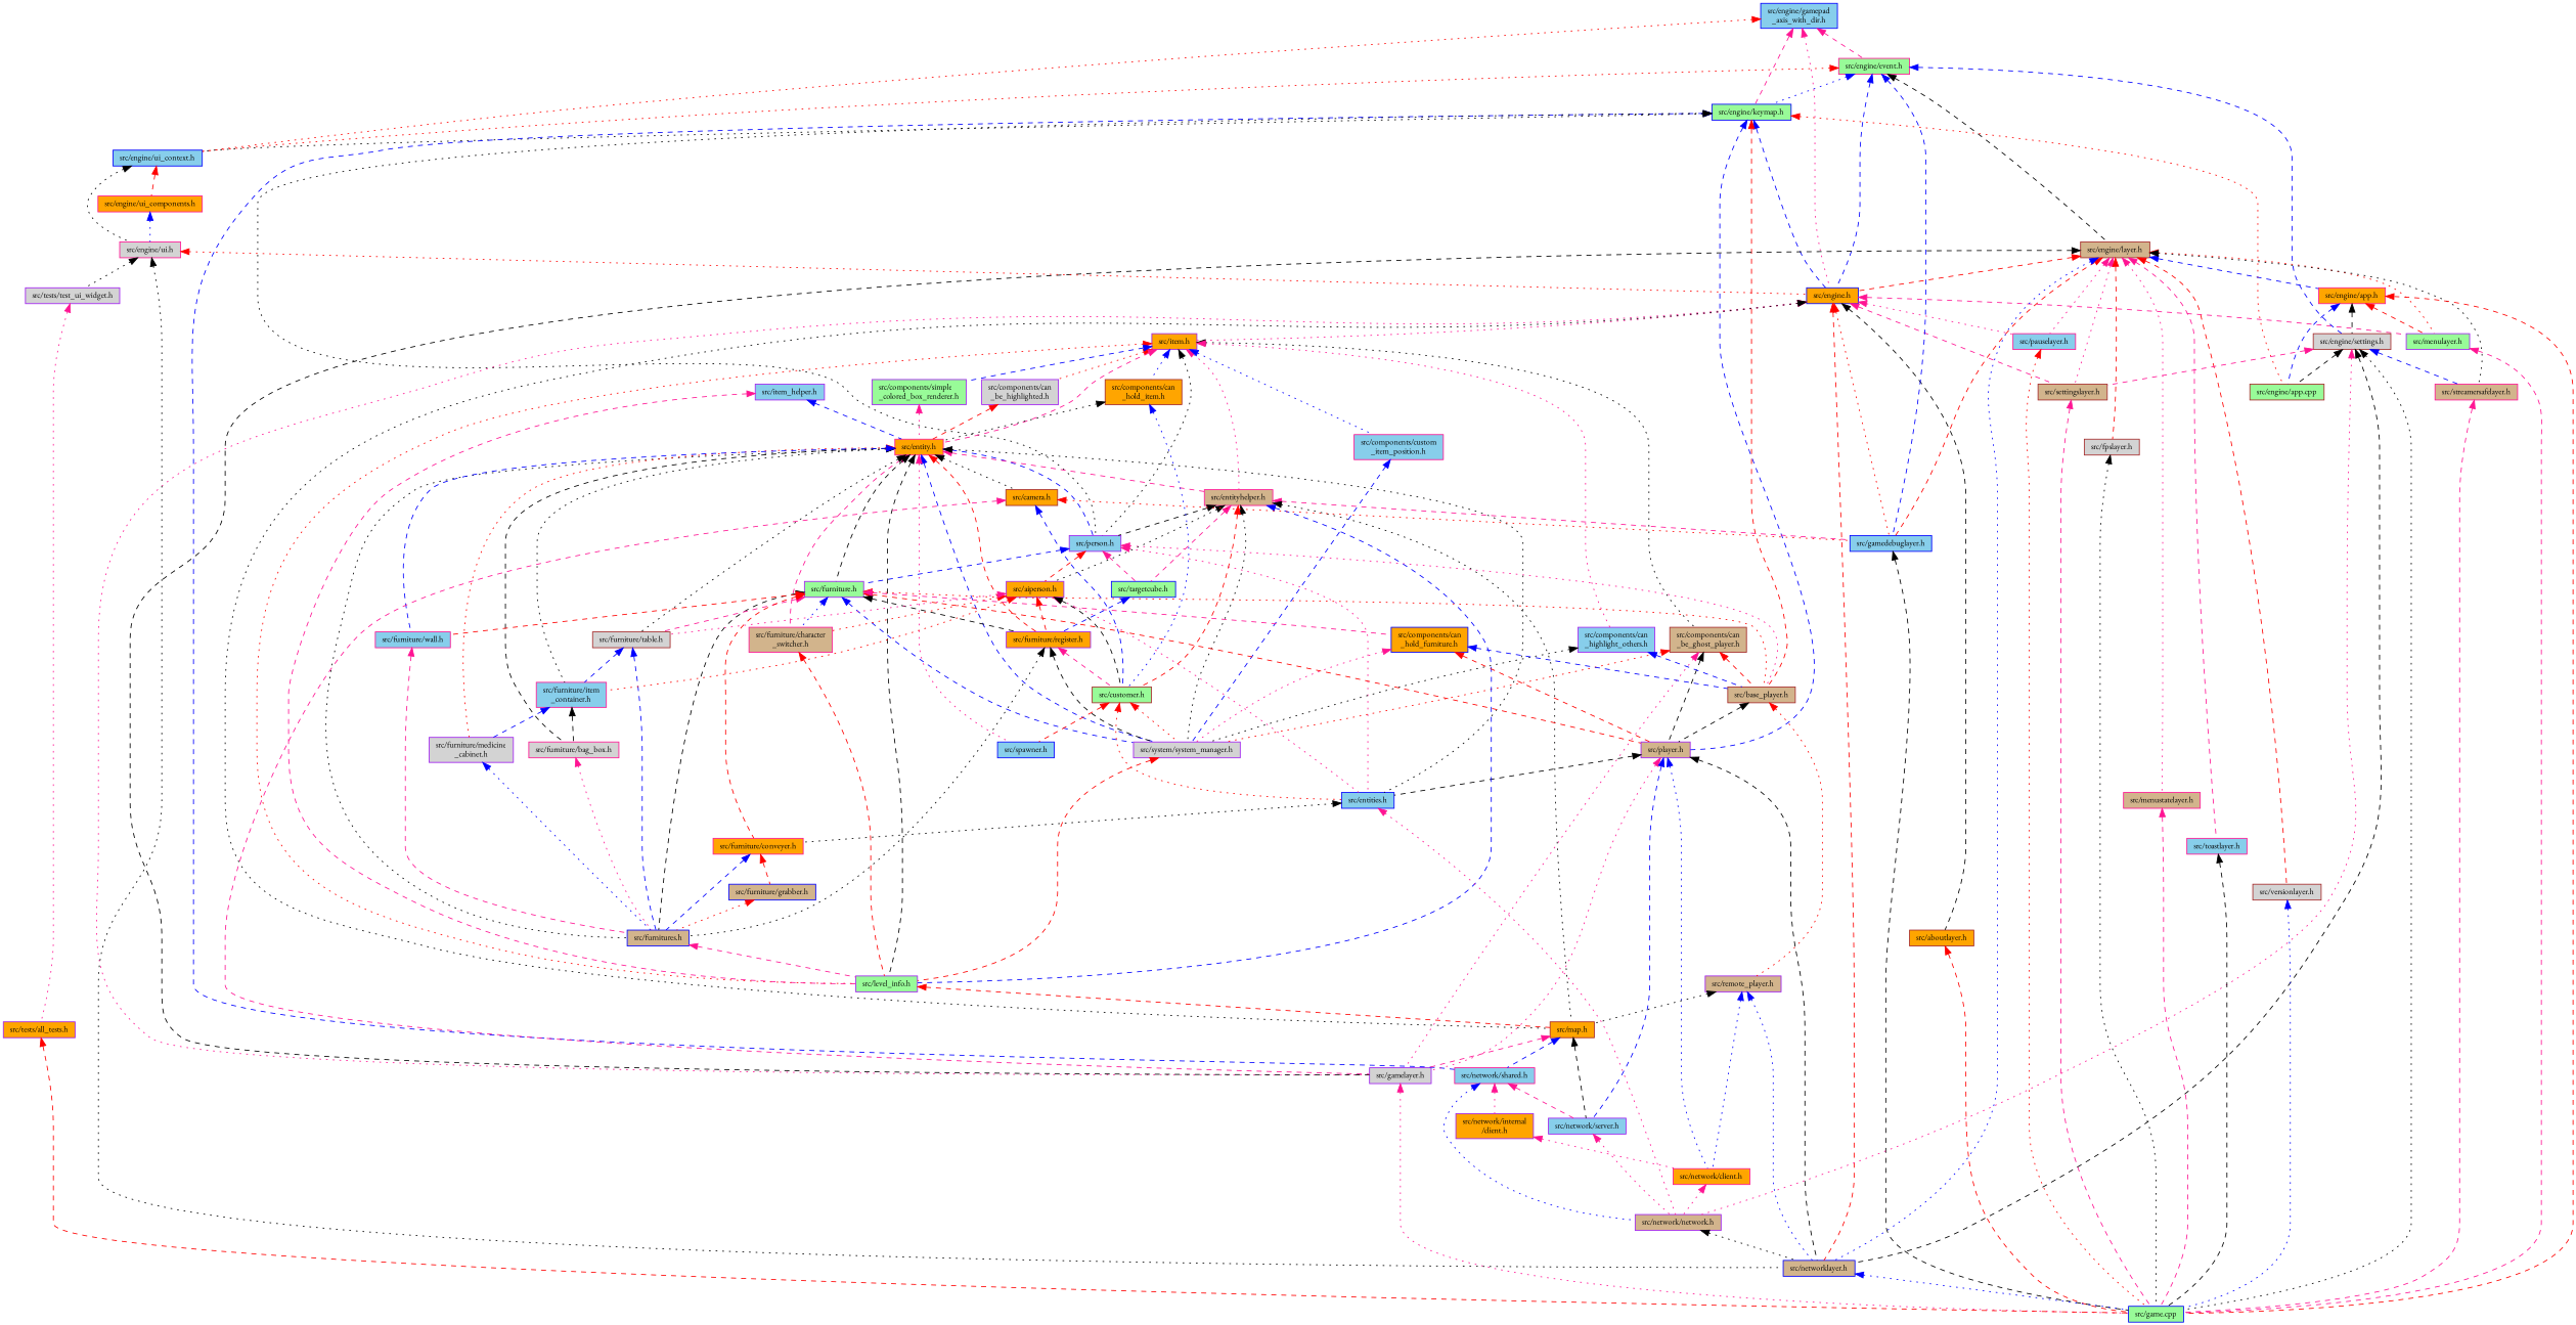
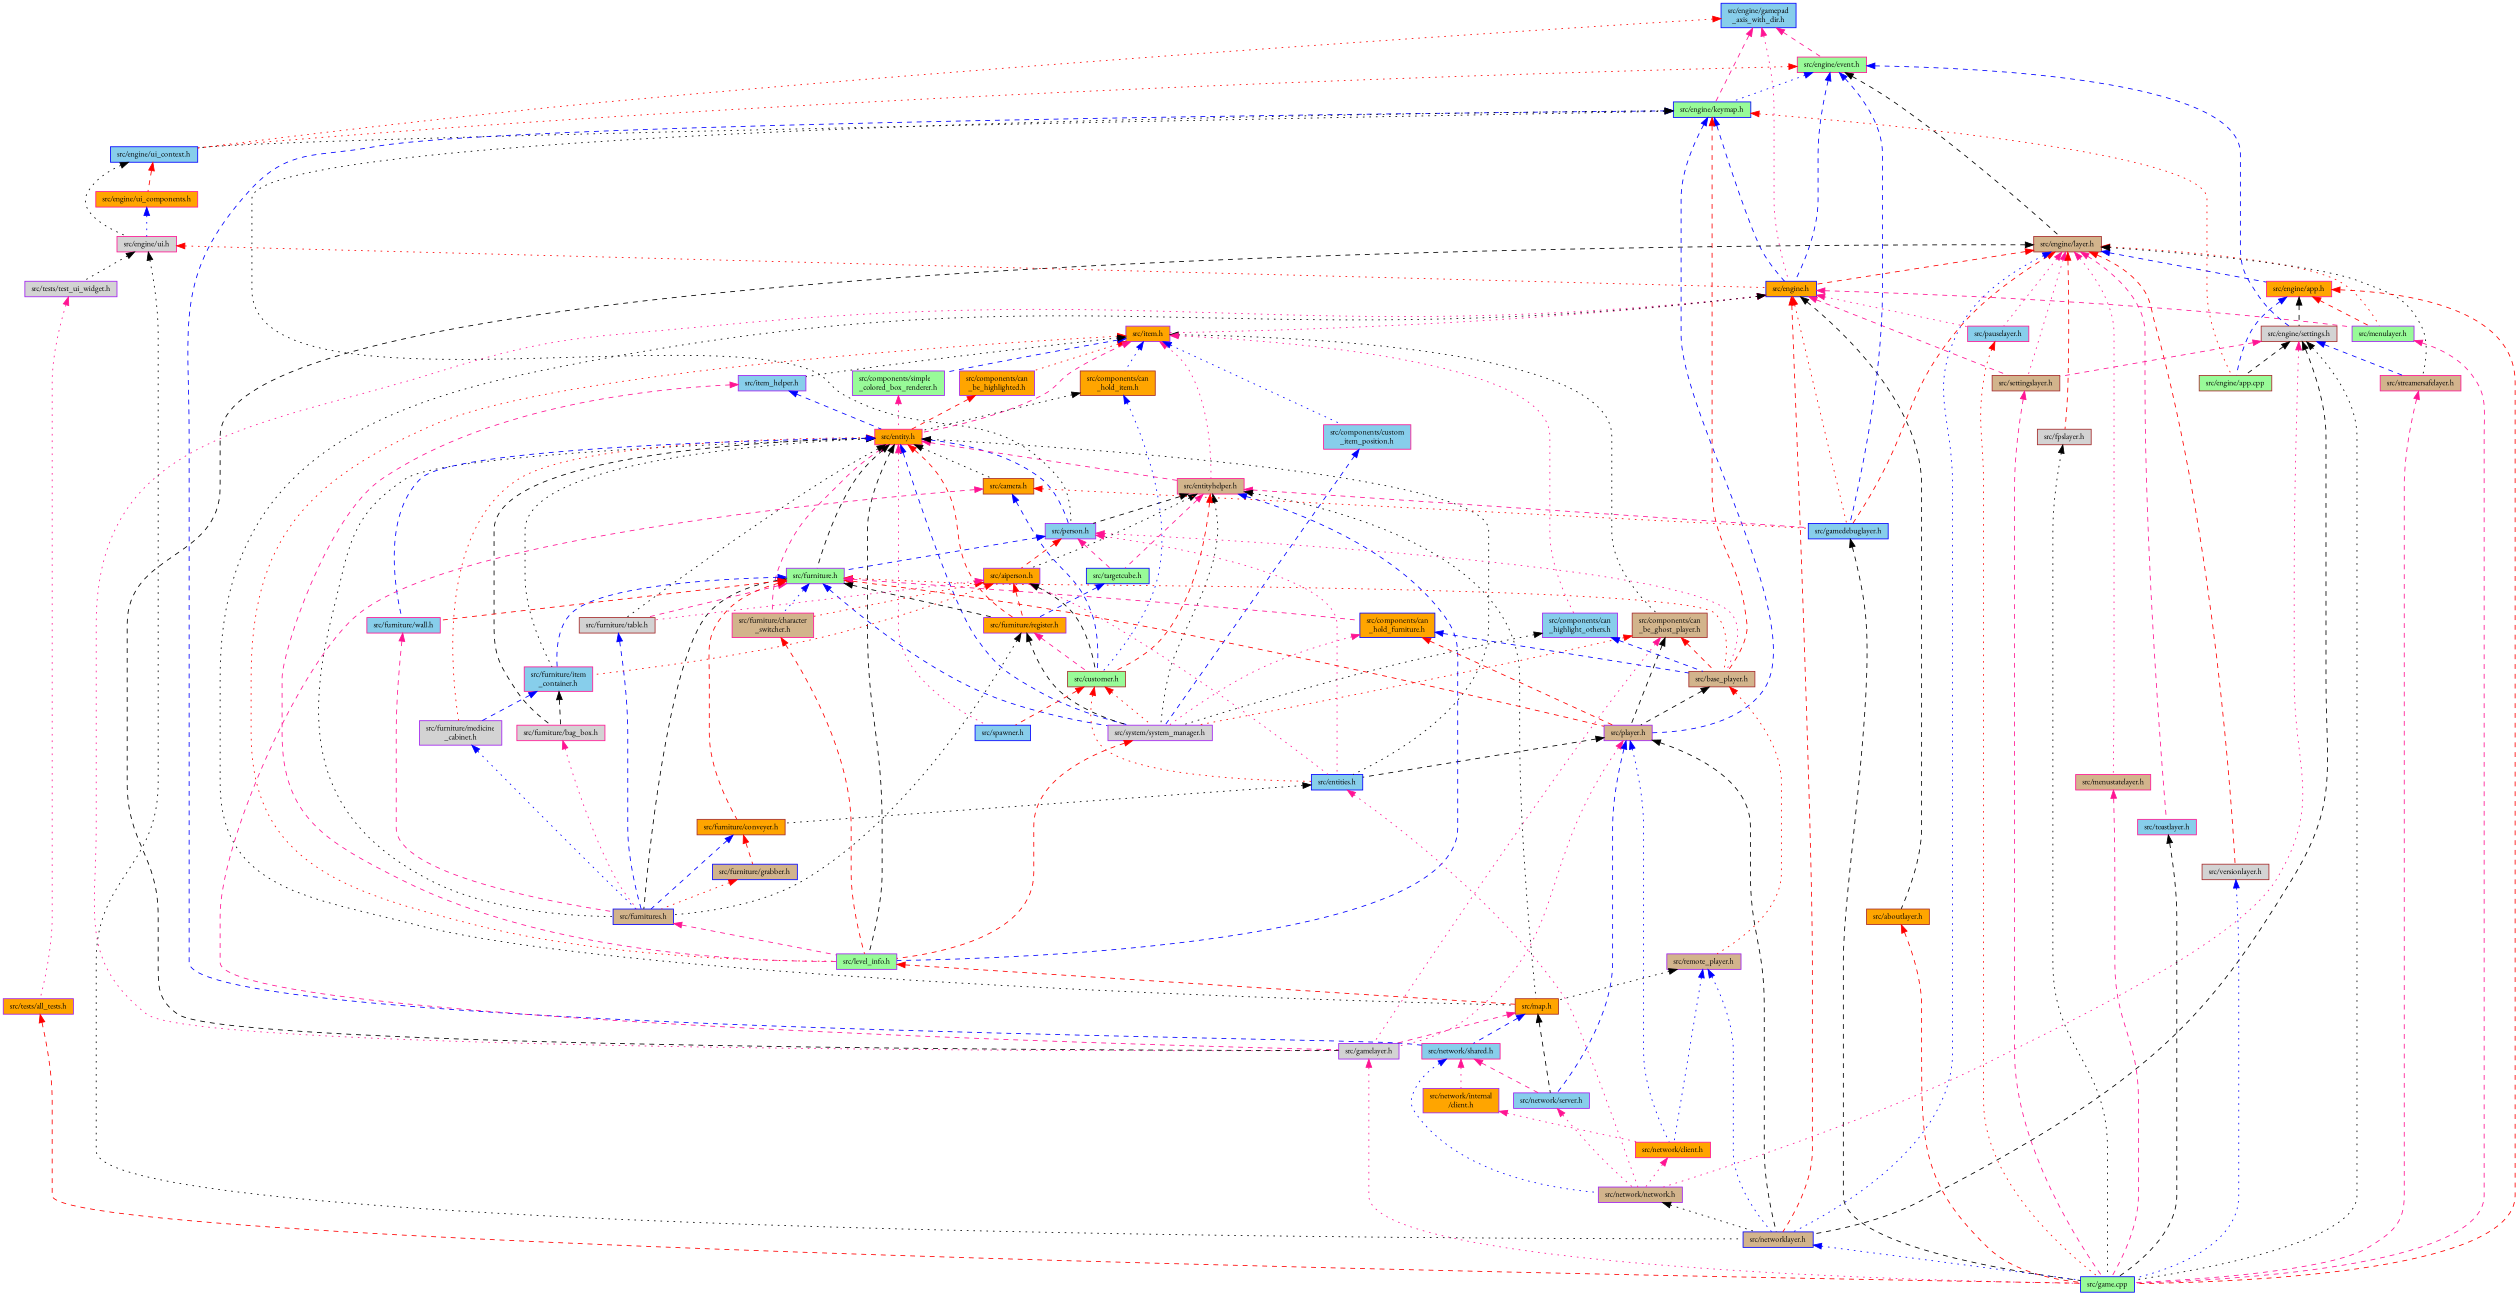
  digraph {
    fontname="EB Garamond"
    node [color=purple fillcolor=orange fontname="EB Garamond" fontsize=10 shape=box style=filled]
    edge [color=deeppink dir=back fontname="EB Garamond" fontsize=10 labelfontname=Helvetica labelfontsize=10 style=dashed]
    n1 [color=blue fillcolor=skyblue fontcolor=black height=0.2 label="src/engine/gamepad\l_axis_with_dir.h" width=0.4]
    n2 [color=blue height=0.2 label="src/engine.h" width=0.4]
    n3 [color=deeppink fillcolor=palegreen height=0.2 label="src/engine/event.h" width=0.4]
    n4 [color=blue fillcolor=palegreen height=0.2 label="src/engine/keymap.h" width=0.4]
    n5 [color=blue fillcolor=skyblue height=0.2 label="src/engine/ui_context.h" width=0.4]
    n6 [color=brown height=0.2 label="src/aboutlayer.h" width=0.4]
    n7 [color=blue fillcolor=skyblue height=0.2 label="src/gamedebuglayer.h" width=0.4]
    n8 [fillcolor=lightgrey height=0.2 label="src/gamelayer.h" width=0.4]
    n9 [height=0.2 label="src/item.h" width=0.4]
    n10 [color=brown height=0.2 label="src/map.h" width=0.4]
    n11 [color=blue fillcolor=tan height=0.2 label="src/networklayer.h" width=0.4]
    n12 [fillcolor=palegreen height=0.2 label="src/menulayer.h" width=0.4]
    n13 [color=deeppink fillcolor=skyblue height=0.2 label="src/pauselayer.h" width=0.4]
    n14 [color=brown fillcolor=tan height=0.2 label="src/settingslayer.h" width=0.4]
    n15 [color=brown fillcolor=tan height=0.2 label="src/engine/layer.h" width=0.4]
    n16 [color=brown fillcolor=lightgrey height=0.2 label="src/engine/settings.h" width=0.4]
    n17 [color=brown fillcolor=tan height=0.2 label="src/base_player.h" width=0.4]
    n18 [fillcolor=tan height=0.2 label="src/player.h" width=0.4]
    n19 [color=deeppink fillcolor=skyblue height=0.2 label="src/network/shared.h" width=0.4]
    n20 [fillcolor=skyblue height=0.2 label="src/person.h" width=0.4]
    n21 [color=brown fillcolor=palegreen height=0.2 label="src/engine/app.cpp" width=0.4]
    n22 [color=deeppink fillcolor=lightgrey height=0.2 label="src/engine/ui.h" width=0.4]
    n23 [color=deeppink height=0.2 label="src/engine/ui_components.h" width=0.4]
    n24 [color=blue fillcolor=palegreen height=0.2 label="src/game.cpp" width=0.4]
    n25 [color=brown fillcolor=tan height=0.2 label="src/components/can\l_be_ghost_player.h" width=0.4]
    n26 [fillcolor=palegreen height=0.2 label="src/level_info.h" width=0.4]
-   n27 [fillcolor=lightgrey height=0.2 label="src/components/can\l_be_highlighted.h" width=0.4]
+   n27 [height=0.2 label="src/components/can\l_be_highlighted.h" width=0.4]
    n28 [color=deeppink height=0.2 label="src/entity.h" width=0.4]
    n29 [color=deeppink fillcolor=tan height=0.2 label="src/entityhelper.h" width=0.4]
    n30 [fillcolor=skyblue height=0.2 label="src/components/can\l_highlight_others.h" width=0.4]
    n31 [color=brown height=0.2 label="src/components/can\l_hold_item.h" width=0.4]
    n32 [color=deeppink fillcolor=skyblue height=0.2 label="src/components/custom\l_item_position.h" width=0.4]
    n33 [fillcolor=palegreen height=0.2 label="src/components/simple\l_colored_box_renderer.h" width=0.4]
    n34 [fillcolor=skyblue height=0.2 label="src/item_helper.h" width=0.4]
    n35 [fillcolor=skyblue height=0.2 label="src/network/server.h" width=0.4]
    n36 [fillcolor=lightgrey height=0.2 label="src/system/system_manager.h" width=0.4]
    n37 [color=blue fillcolor=skyblue height=0.2 label="src/entities.h" width=0.4]
    n38 [color=blue fillcolor=tan height=0.2 label="src/furnitures.h" width=0.4]
    n39 [color=brown height=0.2 label="src/camera.h" width=0.4]
    n40 [color=blue fillcolor=skyblue height=0.2 label="src/spawner.h" width=0.4]
    n41 [color=deeppink fillcolor=tan height=0.2 label="src/furniture/character\l_switcher.h" width=0.4]
    n42 [color=deeppink fillcolor=skyblue height=0.2 label="src/furniture/item\l_container.h" width=0.4]
    n43 [color=deeppink fillcolor=lightgrey height=0.2 label="src/furniture/bag_box.h" width=0.4]
    n44 [fillcolor=lightgrey height=0.2 label="src/furniture/medicine\l_cabinet.h" width=0.4]
    n45 [height=0.2 label="src/furniture/register.h" width=0.4]
    n46 [color=brown fillcolor=lightgrey height=0.2 label="src/furniture/table.h" width=0.4]
    n47 [fillcolor=palegreen height=0.2 label="src/furniture.h" width=0.4]
    n48 [color=deeppink fillcolor=skyblue height=0.2 label="src/furniture/wall.h" width=0.4]
    n49 [color=brown fillcolor=palegreen height=0.2 label="src/customer.h" width=0.4]
    n50 [height=0.2 label="src/aiperson.h" width=0.4]
    n51 [color=blue fillcolor=palegreen height=0.2 label="src/targetcube.h" width=0.4]
    n52 [fillcolor=tan height=0.2 label="src/remote_player.h" width=0.4]
    n53 [color=deeppink height=0.2 label="src/network/client.h" width=0.4]
-   n54 [color=deeppink height=0.2 label="src/furniture/conveyer.h" width=0.4]
+   n54 [color=brown height=0.2 label="src/furniture/conveyer.h" width=0.4]
    n55 [fillcolor=tan height=0.2 label="src/network/network.h" width=0.4]
    n56 [color=blue fillcolor=tan height=0.2 label="src/furniture/grabber.h" width=0.4]
    n57 [height=0.2 label="src/network/internal\l/client.h" width=0.4]
    n58 [color=blue height=0.2 label="src/components/can\l_hold_furniture.h" width=0.4]
    n59 [color=deeppink height=0.2 label="src/engine/app.h" width=0.4]
    n60 [color=deeppink fillcolor=tan height=0.2 label="src/streamersafelayer.h" width=0.4]
    n61 [color=brown fillcolor=lightgrey height=0.2 label="src/fpslayer.h" width=0.4]
    n62 [color=deeppink fillcolor=tan height=0.2 label="src/menustatelayer.h" width=0.4]
    n63 [color=deeppink fillcolor=skyblue height=0.2 label="src/toastlayer.h" width=0.4]
    n64 [color=brown fillcolor=lightgrey height=0.2 label="src/versionlayer.h" width=0.4]
    n65 [fillcolor=lightgrey height=0.2 label="src/tests/test_ui_widget.h" width=0.4]
    n66 [height=0.2 label="src/tests/all_tests.h" width=0.4]
    n1 -> n2 [style=dotted]
    n1 -> n3
    n1 -> n4
    n1 -> n5 [color=red style=dotted]
    n2 -> n6 [color=black]
    n2 -> n7 [color=red style=dotted]
    n2 -> n8 [style=dotted]
    n2 -> n9 [style=dotted]
    n2 -> n10 [color=black style=dotted]
    n2 -> n11 [color=red]
    n2 -> n12
    n2 -> n13 [style=dotted]
    n2 -> n14
    n3 -> n2 [color=blue]
    n3 -> n4 [color=blue style=dotted]
    n3 -> n5 [color=red style=dotted]
    n3 -> n7 [color=blue]
    n3 -> n15 [color=black]
    n3 -> n16 [color=blue]
    n4 -> n2 [color=blue]
    n4 -> n5 [color=black style=dotted]
    n4 -> n17 [color=red]
    n4 -> n18 [color=blue]
    n4 -> n19 [color=blue]
    n4 -> n20 [color=black style=dotted]
    n4 -> n21 [color=red style=dotted]
    n5 -> n22 [color=black style=dotted]
    n5 -> n23 [color=red]
    n6 -> n24 [color=red]
    n7 -> n24 [color=black]
    n8 -> n24 [style=dotted]
    n9 -> n25 [color=black style=dotted]
    n9 -> n26 [color=red style=dotted]
    n9 -> n27 [color=red style=dotted]
    n9 -> n28
    n9 -> n29 [style=dotted]
    n9 -> n30 [style=dotted]
    n9 -> n31 [color=blue style=dotted]
    n9 -> n32 [color=blue style=dotted]
    n9 -> n33 [color=blue]
-   n9 -> n20 [color=black style=dotted]
+   n9 -> n34 [color=black style=dotted]
    n10 -> n8
    n10 -> n19 [color=blue]
    n10 -> n35 [color=black]
    n11 -> n24 [color=blue style=dotted]
    n12 -> n24
    n13 -> n24 [color=red style=dotted]
    n14 -> n24
    n15 -> n2 [color=red]
    n15 -> n7 [color=red]
    n15 -> n8 [color=black]
    n15 -> n11 [color=blue style=dotted]
    n15 -> n12 [color=red style=dotted]
    n15 -> n13 [style=dotted]
    n15 -> n14 [style=dotted]
    n15 -> n59 [color=blue]
    n15 -> n60 [color=black style=dotted]
    n15 -> n61 [color=red]
    n15 -> n62 [style=dotted]
    n15 -> n63
    n15 -> n64 [color=red]
    n16 -> n11 [color=black]
    n16 -> n14
    n16 -> n21 [color=black]
    n16 -> n24 [color=black style=dotted]
    n16 -> n55 [style=dotted]
    n16 -> n60 [color=blue]
    n17 -> n18 [color=black]
    n17 -> n52 [color=red style=dotted]
    n18 -> n8 [style=dotted]
    n18 -> n11 [color=black]
    n18 -> n35 [color=blue]
    n18 -> n37 [color=black]
    n18 -> n53 [color=blue style=dotted]
    n19 -> n35
    n19 -> n55 [color=blue style=dotted]
    n19 -> n57 [style=dotted]
    n20 -> n17 [style=dotted]
    n20 -> n37 [style=dotted]
    n20 -> n47 [color=blue]
    n20 -> n50 [color=red]
    n20 -> n51
    n22 -> n2 [color=red style=dotted]
    n22 -> n11 [color=black style=dotted]
    n22 -> n65 [color=black style=dotted]
    n23 -> n22 [color=blue style=dotted]
    n25 -> n8 [style=dotted]
    n25 -> n17 [color=red]
    n25 -> n18 [color=black]
    n25 -> n36 [color=red style=dotted]
    n26 -> n10 [color=red]
    n27 -> n28 [color=red]
    n28 -> n20 [color=blue]
    n28 -> n26 [color=black]
    n28 -> n29
    n28 -> n36 [color=blue]
    n28 -> n37 [color=black style=dotted]
    n28 -> n38 [color=black style=dotted]
    n28 -> n39 [color=black style=dotted]
    n28 -> n40 [style=dotted]
    n28 -> n41
    n28 -> n42 [color=black style=dotted]
    n28 -> n43 [color=black]
    n28 -> n44 [color=red style=dotted]
    n28 -> n45 [color=red]
    n28 -> n46 [color=black style=dotted]
    n28 -> n47 [color=black]
    n28 -> n48 [color=blue]
    n29 -> n7
    n29 -> n10 [color=black style=dotted]
    n29 -> n20 [color=black]
    n29 -> n26 [color=blue]
    n29 -> n36 [color=black style=dotted]
    n29 -> n49 [color=red]
    n29 -> n50 [color=black style=dotted]
    n29 -> n51
    n30 -> n17 [color=blue]
    n30 -> n36 [color=black style=dotted]
    n31 -> n28 [color=black style=dotted]
    n31 -> n49 [color=blue style=dotted]
    n32 -> n36 [color=blue]
    n33 -> n28 [style=dotted]
    n34 -> n26
    n34 -> n28 [color=blue]
    n35 -> n55 [style=dotted]
    n36 -> n26 [color=red]
    n37 -> n54 [color=black style=dotted]
    n37 -> n55 [style=dotted]
    n38 -> n26
    n39 -> n7 [color=red style=dotted]
    n39 -> n8
    n39 -> n49 [color=blue]
    n41 -> n26 [color=red]
    n42 -> n43 [color=black]
    n42 -> n44 [color=blue]
    n43 -> n38 [style=dotted]
    n44 -> n38 [color=blue style=dotted]
    n45 -> n36 [color=black]
    n45 -> n38 [color=black style=dotted]
    n45 -> n49
    n46 -> n38 [color=blue]
    n47 -> n17 [color=red style=dotted]
    n47 -> n18 [color=red]
    n47 -> n36 [color=blue]
    n47 -> n38 [color=black]
    n47 -> n41 [color=blue style=dotted]
-   n46 -> n42 [color=blue]
+   n47 -> n42 [color=blue]
    n47 -> n45 [color=black]
    n47 -> n46
    n47 -> n48 [color=red]
    n47 -> n54 [color=red]
    n47 -> n58
    n48 -> n38
    n49 -> n36 [color=red style=dotted]
    n49 -> n37 [color=red style=dotted]
    n49 -> n40 [color=red]
    n50 -> n37 [style=dotted]
    n50 -> n41 [color=red style=dotted]
    n50 -> n42 [color=red style=dotted]
    n50 -> n45 [color=red]
    n50 -> n46 [style=dotted]
    n50 -> n49 [color=black]
    n51 -> n45 [color=blue]
    n52 -> n10 [color=black style=dotted]
    n52 -> n11 [color=blue style=dotted]
    n52 -> n53 [color=blue style=dotted]
    n53 -> n55 [style=dotted]
    n54 -> n38 [color=blue]
    n54 -> n56 [color=red]
    n55 -> n11 [color=black style=dotted]
    n56 -> n38 [color=red style=dotted]
    n57 -> n53 [style=dotted]
    n58 -> n17 [color=blue]
    n58 -> n18 [color=red]
    n58 -> n36 [style=dotted]
    n59 -> n12 [color=red]
    n59 -> n16 [color=black]
    n59 -> n21 [color=blue]
    n59 -> n24 [color=red]
    n60 -> n24
    n61 -> n24 [color=black style=dotted]
    n62 -> n24
    n63 -> n24 [color=black]
    n64 -> n24 [color=blue style=dotted]
    n65 -> n66 [style=dotted]
    n66 -> n24 [color=red]
  }
